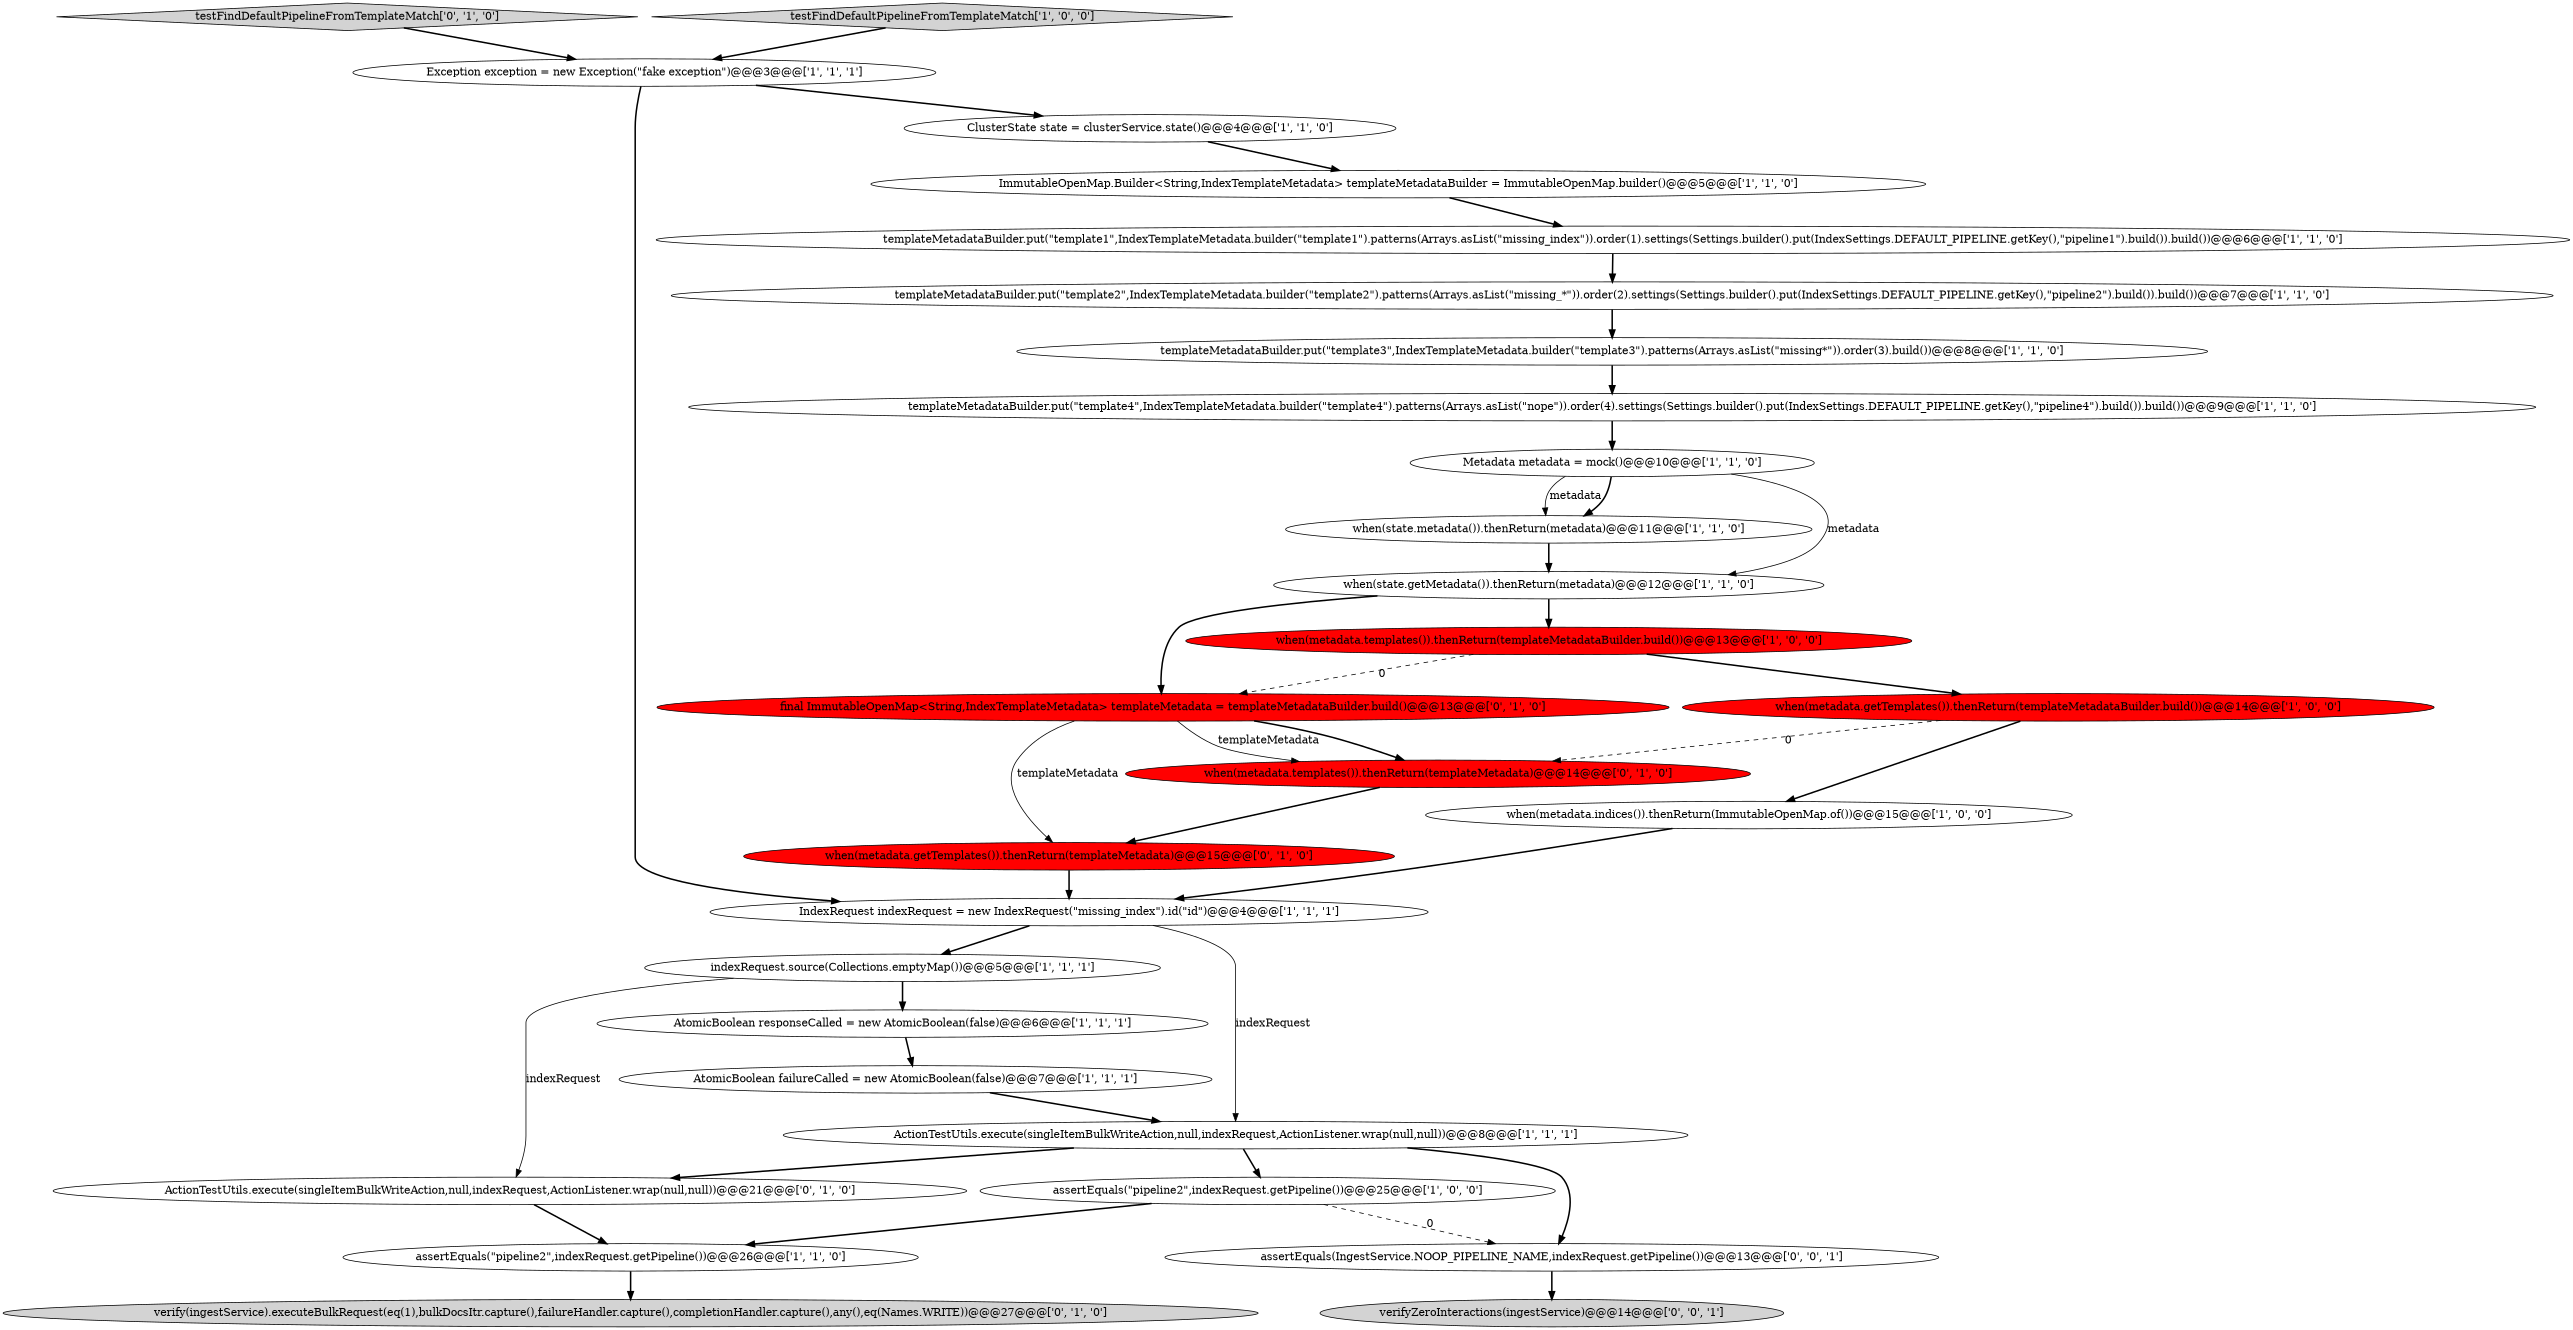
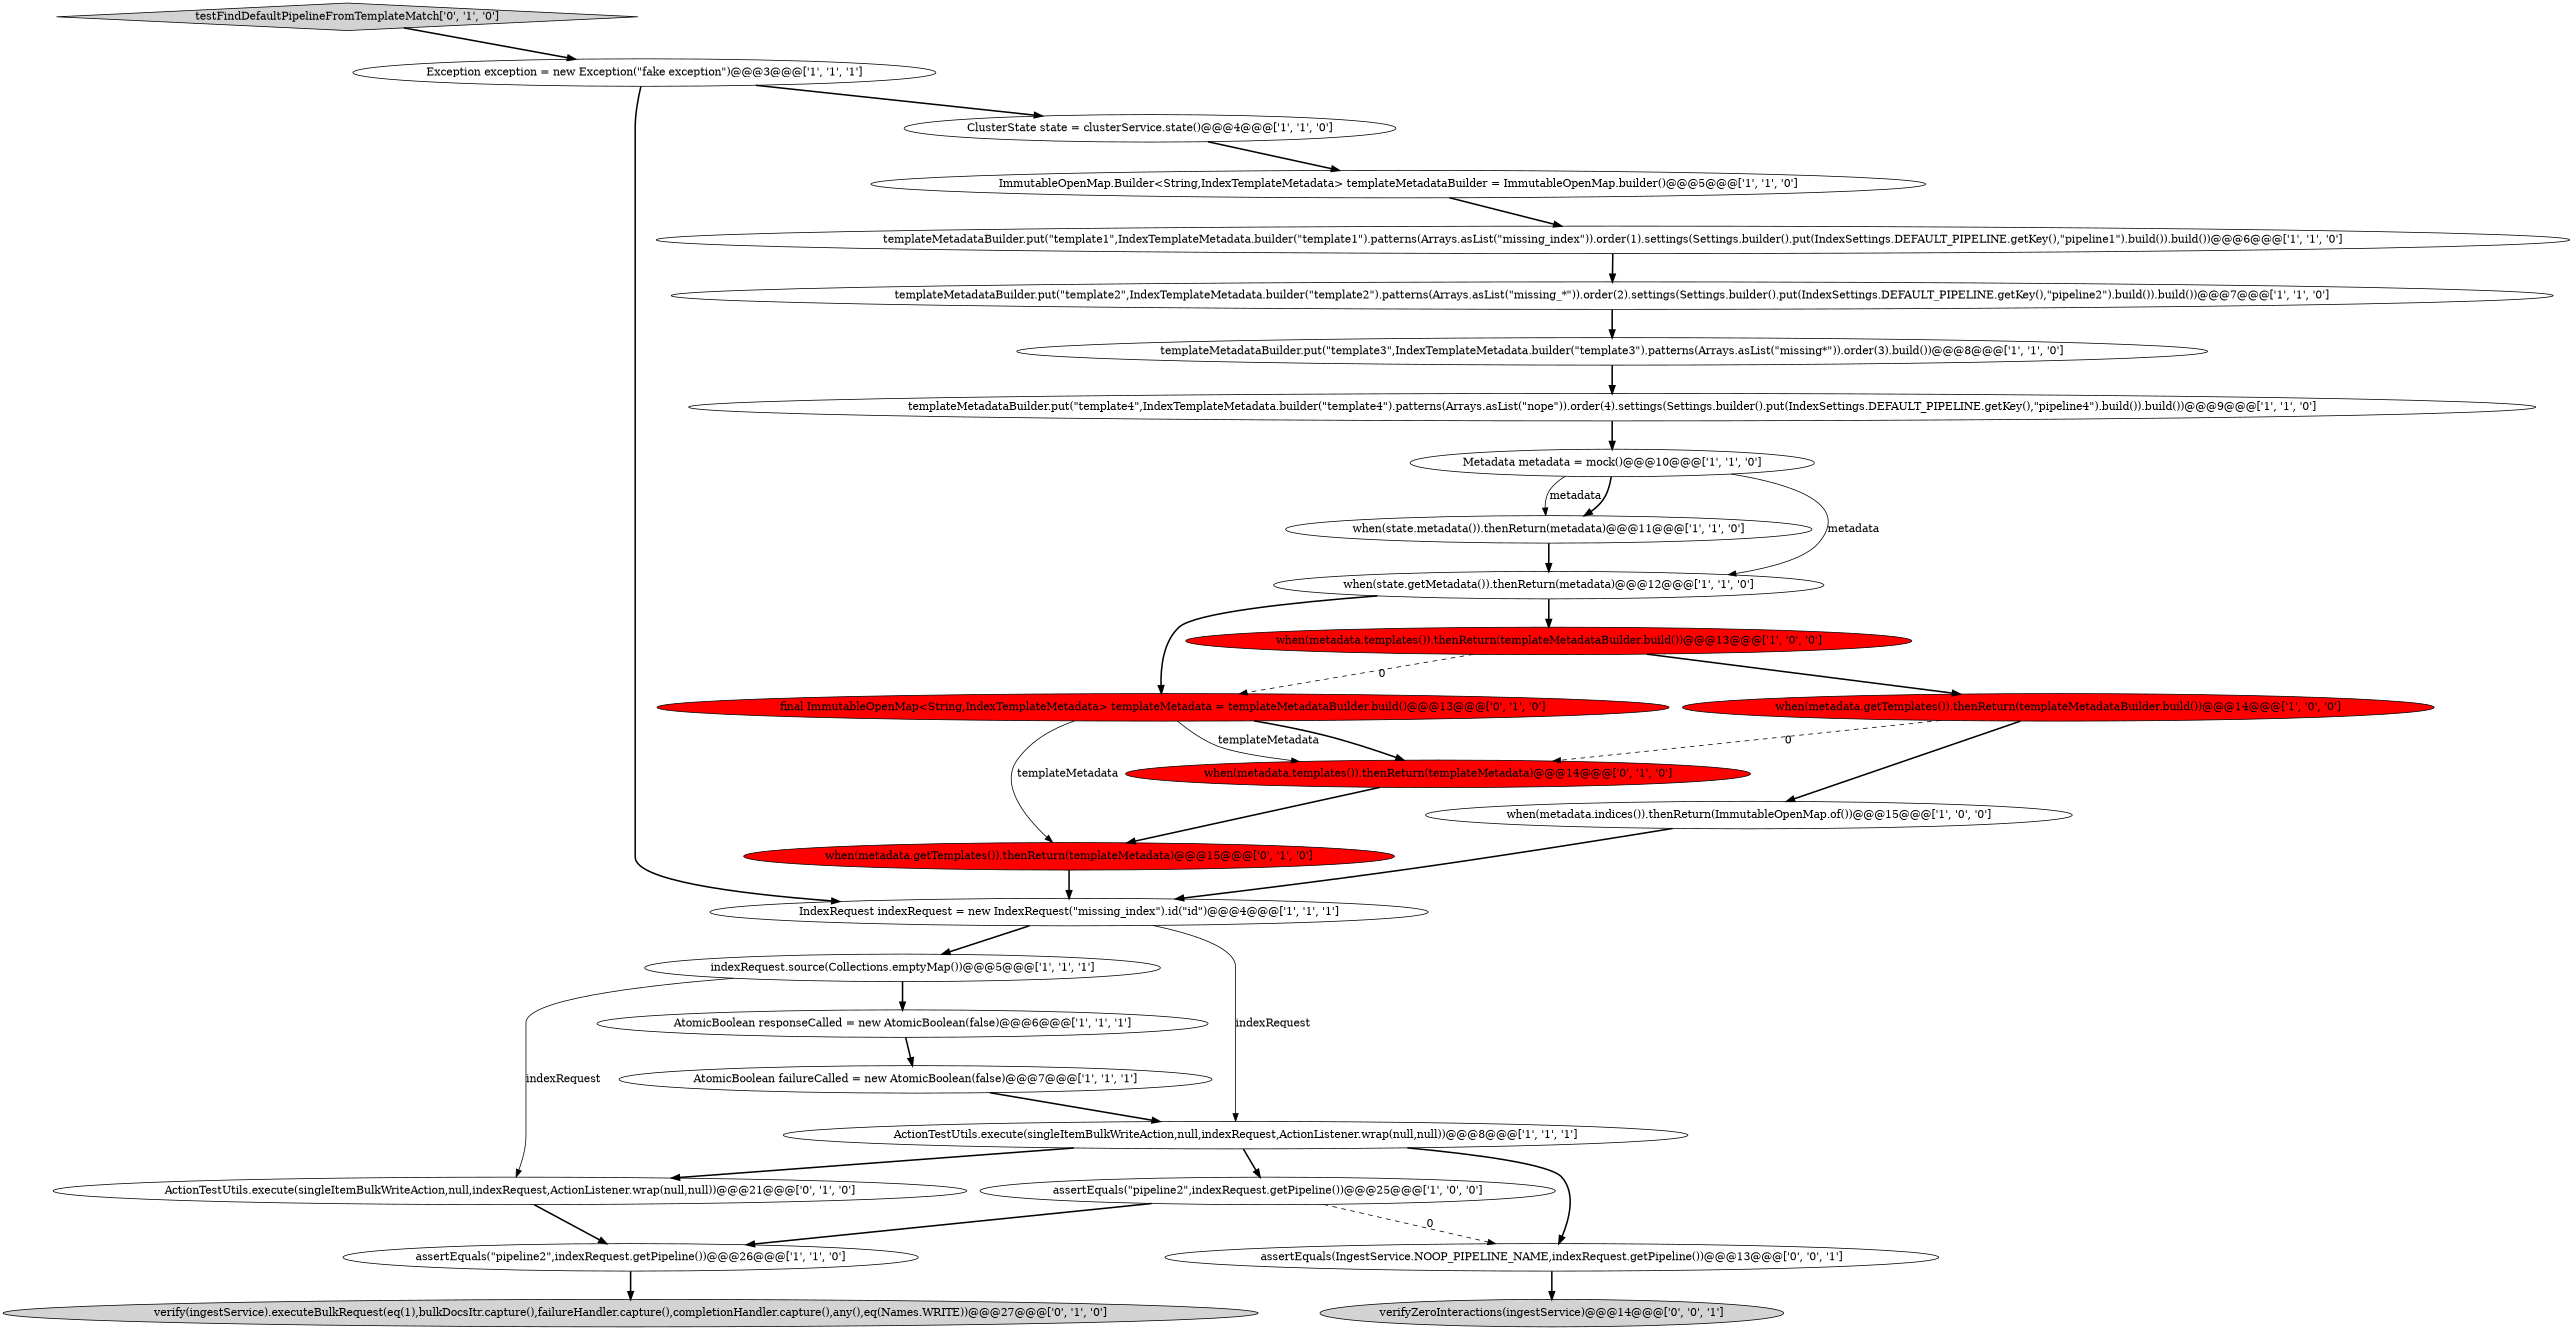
  digraph {
    node [fillcolor=white shape=ellipse style=filled]
    edge [style=bold]
    n1 [label="assertEquals(\"pipeline2\",indexRequest.getPipeline())@@@26@@@['1', '1', '0']"]
    n2 [fillcolor=lightgray label="verify(ingestService).executeBulkRequest(eq(1),bulkDocsItr.capture(),failureHandler.capture(),completionHandler.capture(),any(),eq(Names.WRITE))@@@27@@@['0', '1', '0']"]
    n3 [label="templateMetadataBuilder.put(\"template2\",IndexTemplateMetadata.builder(\"template2\").patterns(Arrays.asList(\"missing_*\")).order(2).settings(Settings.builder().put(IndexSettings.DEFAULT_PIPELINE.getKey(),\"pipeline2\").build()).build())@@@7@@@['1', '1', '0']"]
    n4 [label="templateMetadataBuilder.put(\"template3\",IndexTemplateMetadata.builder(\"template3\").patterns(Arrays.asList(\"missing*\")).order(3).build())@@@8@@@['1', '1', '0']"]
    n5 [label="templateMetadataBuilder.put(\"template4\",IndexTemplateMetadata.builder(\"template4\").patterns(Arrays.asList(\"nope\")).order(4).settings(Settings.builder().put(IndexSettings.DEFAULT_PIPELINE.getKey(),\"pipeline4\").build()).build())@@@9@@@['1', '1', '0']"]
    n6 [fillcolor=lightgray label="testFindDefaultPipelineFromTemplateMatch['0', '1', '0']" shape=diamond]
    n7 [label="Exception exception = new Exception(\"fake exception\")@@@3@@@['1', '1', '1']"]
    n8 [label="IndexRequest indexRequest = new IndexRequest(\"missing_index\").id(\"id\")@@@4@@@['1', '1', '1']"]
    n9 [label="ClusterState state = clusterService.state()@@@4@@@['1', '1', '0']"]
    n10 [fillcolor=red label="when(metadata.getTemplates()).thenReturn(templateMetadataBuilder.build())@@@14@@@['1', '0', '0']"]
    n11 [label="when(metadata.indices()).thenReturn(ImmutableOpenMap.of())@@@15@@@['1', '0', '0']"]
    n12 [fillcolor=red label="when(metadata.templates()).thenReturn(templateMetadata)@@@14@@@['0', '1', '0']"]
    n13 [fillcolor=red label="when(metadata.getTemplates()).thenReturn(templateMetadata)@@@15@@@['0', '1', '0']"]
    n14 [fillcolor=lightgray label="verifyZeroInteractions(ingestService)@@@14@@@['0', '0', '1']"]
    n15 [label="indexRequest.source(Collections.emptyMap())@@@5@@@['1', '1', '1']"]
    n16 [label="ActionTestUtils.execute(singleItemBulkWriteAction,null,indexRequest,ActionListener.wrap(null,null))@@@8@@@['1', '1', '1']"]
    n17 [label="ImmutableOpenMap.Builder<String,IndexTemplateMetadata> templateMetadataBuilder = ImmutableOpenMap.builder()@@@5@@@['1', '1', '0']"]
    n18 [label="AtomicBoolean responseCalled = new AtomicBoolean(false)@@@6@@@['1', '1', '1']"]
    n19 [label="ActionTestUtils.execute(singleItemBulkWriteAction,null,indexRequest,ActionListener.wrap(null,null))@@@21@@@['0', '1', '0']"]
    n20 [label="assertEquals(\"pipeline2\",indexRequest.getPipeline())@@@25@@@['1', '0', '0']"]
    n21 [label="assertEquals(IngestService.NOOP_PIPELINE_NAME,indexRequest.getPipeline())@@@13@@@['0', '0', '1']"]
    n22 [label="Metadata metadata = mock()@@@10@@@['1', '1', '0']"]
    n23 [label="when(state.metadata()).thenReturn(metadata)@@@11@@@['1', '1', '0']"]
    n24 [label="when(state.getMetadata()).thenReturn(metadata)@@@12@@@['1', '1', '0']"]
-   n25 [fillcolor=lightgray label="testFindDefaultPipelineFromTemplateMatch['1', '0', '0']" shape=diamond]
    n26 [label="templateMetadataBuilder.put(\"template1\",IndexTemplateMetadata.builder(\"template1\").patterns(Arrays.asList(\"missing_index\")).order(1).settings(Settings.builder().put(IndexSettings.DEFAULT_PIPELINE.getKey(),\"pipeline1\").build()).build())@@@6@@@['1', '1', '0']"]
    n27 [label="AtomicBoolean failureCalled = new AtomicBoolean(false)@@@7@@@['1', '1', '1']"]
    n28 [fillcolor=red label="when(metadata.templates()).thenReturn(templateMetadataBuilder.build())@@@13@@@['1', '0', '0']"]
    n29 [fillcolor=red label="final ImmutableOpenMap<String,IndexTemplateMetadata> templateMetadata = templateMetadataBuilder.build()@@@13@@@['0', '1', '0']"]
    n1 -> n2
    n3 -> n4
    n4 -> n5
    n5 -> n22
    n6 -> n7
    n7 -> n8
    n7 -> n9
    n8 -> n15
    n8 -> n16 [label=indexRequest style=solid]
    n9 -> n17
    n10 -> n11
    n10 -> n12 [label=0 style=dashed]
    n11 -> n8
    n12 -> n13
    n13 -> n8
    n15 -> n18
    n15 -> n19 [label=indexRequest style=solid]
    n16 -> n19
    n16 -> n20
    n16 -> n21
    n17 -> n26
    n18 -> n27
    n19 -> n1
    n20 -> n1
    n20 -> n21 [label=0 style=dashed]
    n21 -> n14
    n22 -> n23 [label=metadata style=solid]
    n22 -> n23
    n22 -> n24 [label=metadata style=solid]
    n23 -> n24
    n24 -> n28
    n24 -> n29
-   n25 -> n7
    n26 -> n3
    n27 -> n16
    n28 -> n10
    n28 -> n29 [label=0 style=dashed]
    n29 -> n12
    n29 -> n12 [label=templateMetadata style=solid]
    n29 -> n13 [label=templateMetadata style=solid]
  }
